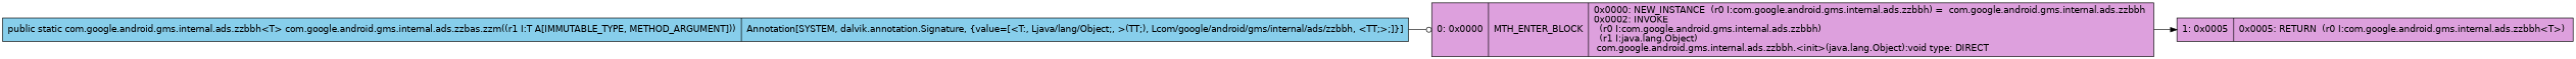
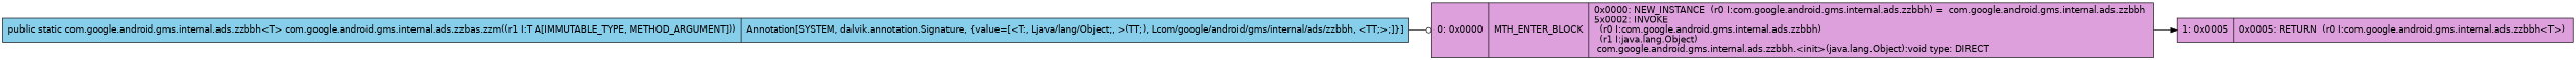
  digraph {
    rankdir=LR
    fontname="DejaVu Sans"
    node [shape=record style=filled fillcolor=plum fontname="DejaVu Sans"]
    edge [fontname="DejaVu Sans"]
-   n1 [label="{0\:\ 0x0000|MTH_ENTER_BLOCK\l|0x0000: NEW_INSTANCE  (r0 I:com.google.android.gms.internal.ads.zzbbh) =  com.google.android.gms.internal.ads.zzbbh \l0x0002: INVOKE  \l  (r0 I:com.google.android.gms.internal.ads.zzbbh)\l  (r1 I:java.lang.Object)\l com.google.android.gms.internal.ads.zzbbh.\<init\>(java.lang.Object):void type: DIRECT \l}"]
+   n1 [label="{0\:\ 0x0000|MTH_ENTER_BLOCK\l|0x0000: NEW_INSTANCE  (r0 I:com.google.android.gms.internal.ads.zzbbh) =  com.google.android.gms.internal.ads.zzbbh \l5x0002: INVOKE  \l  (r0 I:com.google.android.gms.internal.ads.zzbbh)\l  (r1 I:java.lang.Object)\l com.google.android.gms.internal.ads.zzbbh.\<init\>(java.lang.Object):void type: DIRECT \l}"]
    n2 [label="{1\:\ 0x0005|0x0005: RETURN  (r0 I:com.google.android.gms.internal.ads.zzbbh\<T\>) \l}"]
    n3 [label="{public static com.google.android.gms.internal.ads.zzbbh\<T\> com.google.android.gms.internal.ads.zzbas.zzm((r1 I:T A[IMMUTABLE_TYPE, METHOD_ARGUMENT]))  | Annotation[SYSTEM, dalvik.annotation.Signature, \{value=[\<T:, Ljava\/lang\/Object;, \>(TT;), Lcom\/google\/android\/gms\/internal\/ads\/zzbbh, \<TT;\>;]\}]\l}" fillcolor=skyblue]
    n1 -> n2 [arrowhead=normal]
    n3 -> n1 [arrowhead=odot]
  }
